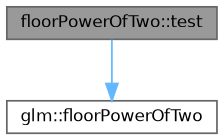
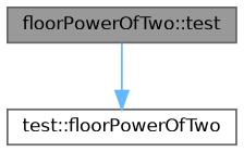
  digraph {
    rankdir=TB
    node [fontname=Helvetica fontsize=10 shape=box style=filled]
    n1 [color=gray40 fillcolor=grey60 fontcolor=black height=0.2 label="floorPowerOfTwo::test" width=0.4]
-   n2 [color=grey40 fillcolor=white height=0.2 label="glm::floorPowerOfTwo" width=0.4]
+   n2 [color=grey40 fillcolor=white height=0.2 label="test::floorPowerOfTwo" width=0.4]
    n1 -> n2 [color=steelblue1 fontname=Helvetica fontsize=10 labelfontname=Helvetica labelfontsize=10 style=solid]
  }
